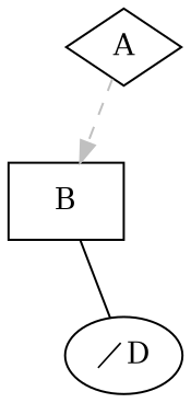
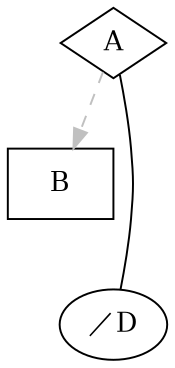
  digraph {
    A [shape=diamond]
    B [shape=box]
    "／D"
    A -> B [color=grey style=dashed]
-   B -> "／D" [arrowhead=none pKnwidth=-9223372032559841283]
+   A -> "／D" [arrowhead=none pKnwidth=-9223372032559841283]
  }
